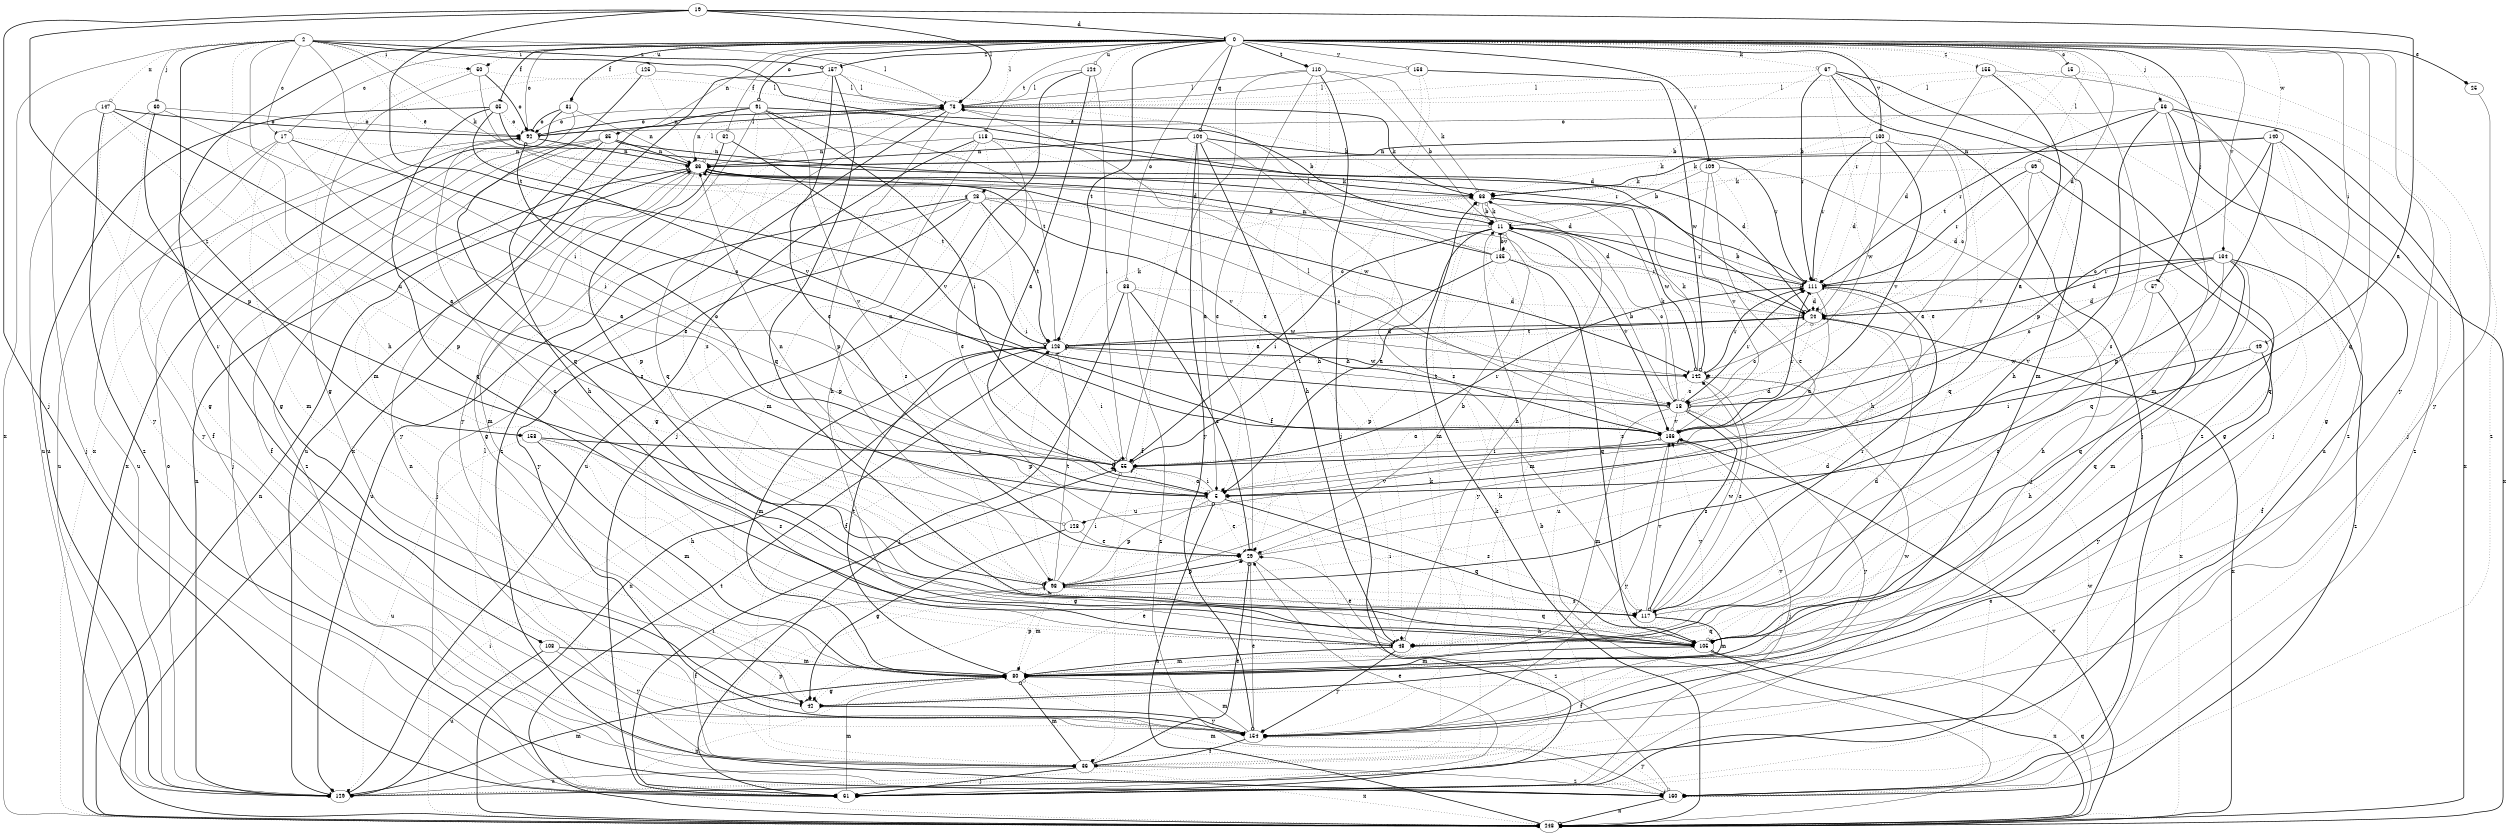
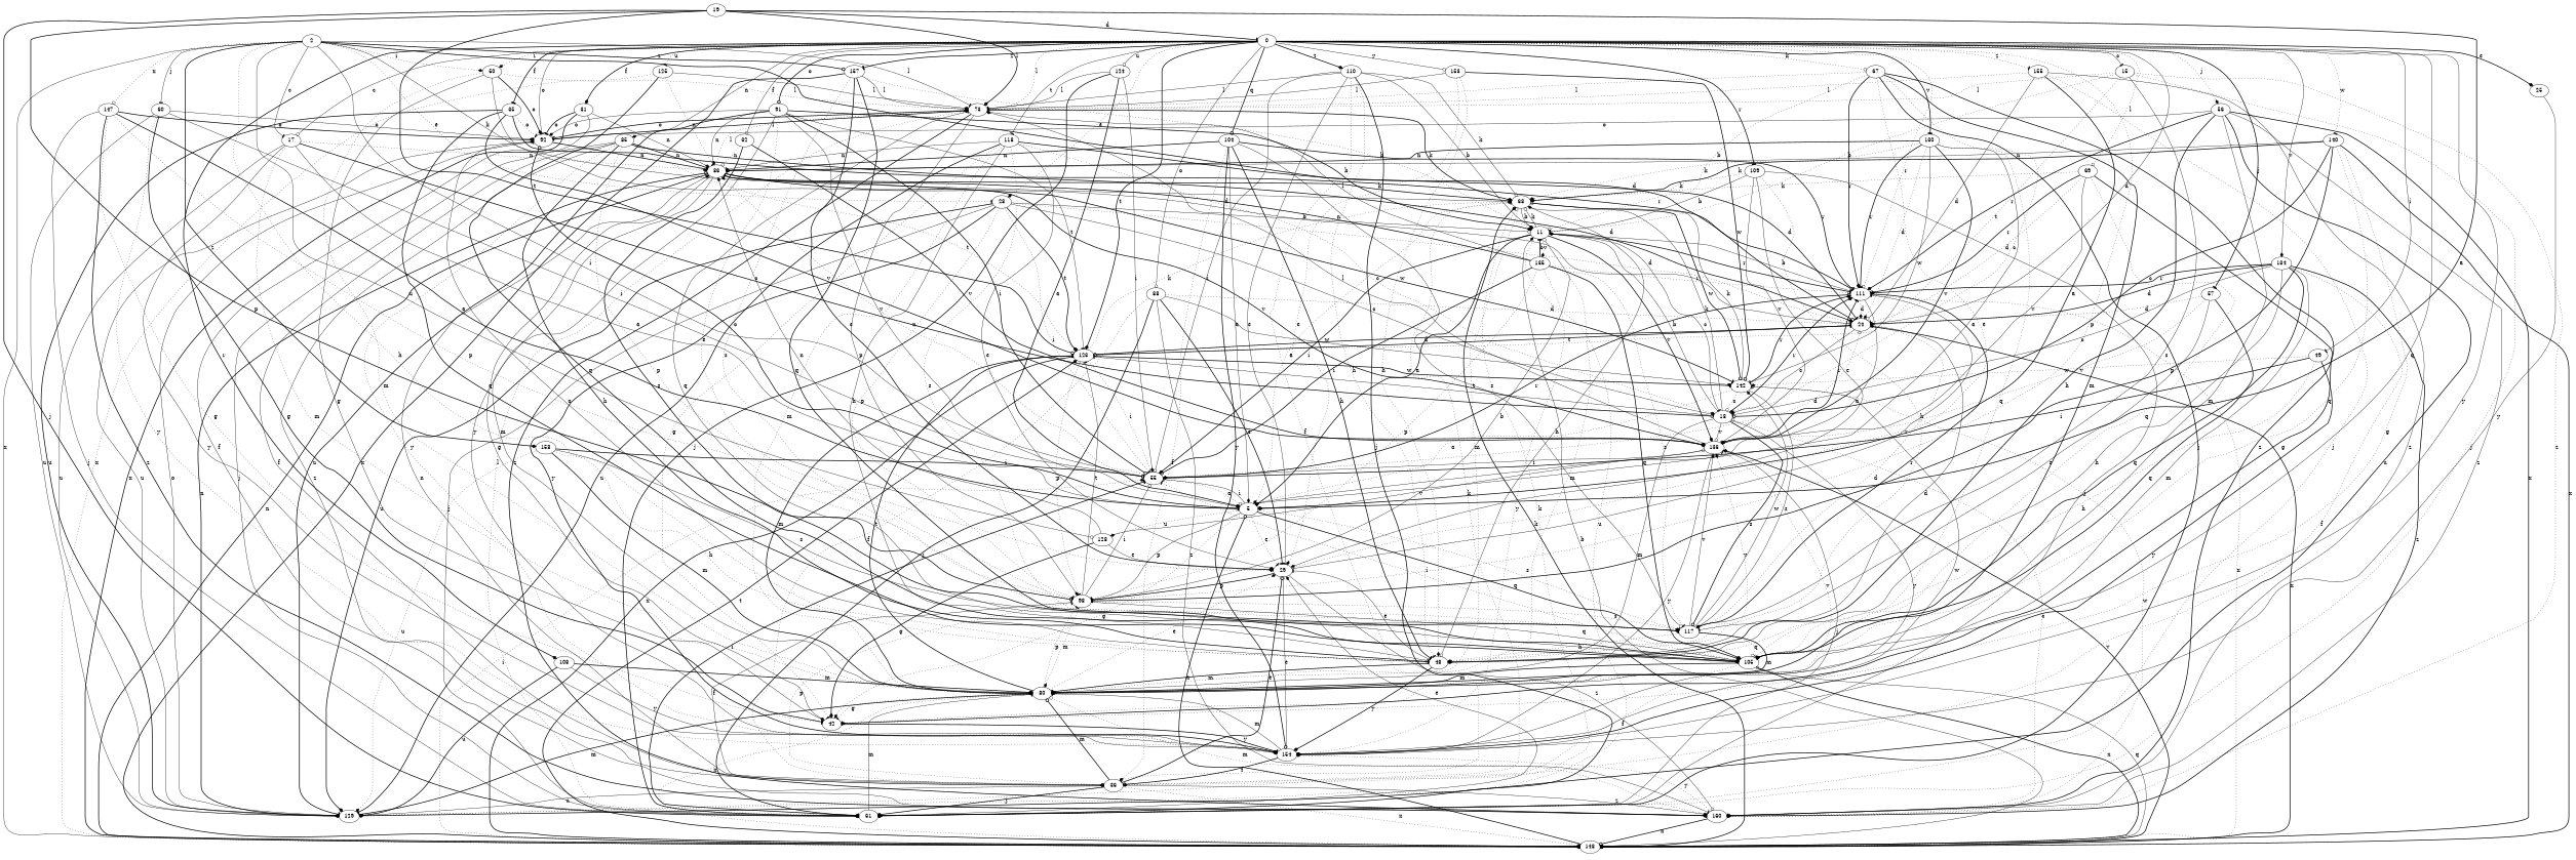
  strict digraph {
    edge [arrowhead=tee style=bold]
    0
    15
    17
    24
    25
    28
    31
    32
    35
    49
    50
    56
    57
    67
    69
    73
    85
    88
    91
    92
    98
    104
    105
    108
    109
    111
    118
    n28 [label=110]
    123
    124
    125
    130
    134
    140
    153
    154
    155
    157
    117
    11
    61
    160
    5
    18
    129
    80
    86
    19
-   148 [label=248]
+   148
    55
    36
    136
    48
    142
    42
    29
    68
    2
    60
    128
    147
    158
    135
    0 -> 15 [label=c style=solid]
    0 -> 17 [arrowhead=odot label=c style=solid]
    0 -> 24 [label=d style=solid]
    0 -> 25 [arrowhead=diamond label=e]
    0 -> 28 [arrowhead=diamond label=e style=dotted]
    0 -> 31 [arrowhead=diamond label=f]
    0 -> 32 [arrowhead=odot label=f style=solid]
    0 -> 35 [label=f]
    0 -> 49 [label=i style=solid]
    0 -> 50 [arrowhead=diamond label=i style=dotted]
    0 -> 56 [arrowhead=diamond label=j style=dotted]
    0 -> 57 [label=j]
    0 -> 67 [arrowhead=odot label=k style=dotted]
    0 -> 69 [arrowhead=odot label=l style=dotted]
    0 -> 73 [label=l style=dotted]
    0 -> 85 [arrowhead=diamond label=n style=solid]
    0 -> 88 [arrowhead=odot label=o style=solid]
    0 -> 91 [arrowhead=odot label=o]
    0 -> 92 [label=o style=solid]
    0 -> 98 [arrowhead=odot label=p style=dotted]
    0 -> 104 [arrowhead=odot label=q]
    0 -> 105 [label=q style=solid]
    0 -> 108 [arrowhead=diamond label=r]
    0 -> 109 [label=r]
    0 -> 111 [arrowhead=odot label=r style=dotted]
    0 -> 118 [label=t style=solid]
    0 -> n28 [arrowhead=diamond label=t]
    0 -> 123 [arrowhead=diamond label=t]
    0 -> 124 [arrowhead=odot label=u style=solid]
    0 -> 125 [label=u style=dotted]
    0 -> 130 [label=v]
    0 -> 134 [arrowhead=diamond label=v style=solid]
    0 -> 140 [label=w style=dotted]
    0 -> 153 [arrowhead=odot label=y style=solid]
    0 -> 154 [arrowhead=diamond label=y style=solid]
    0 -> 155 [label=z style=dotted]
    0 -> 157 [label=z]
    15 -> 73 [label=l style=dotted]
    15 -> 123 [arrowhead=odot label=t style=dotted]
    15 -> 117 [arrowhead=diamond label=s style=solid]
    15 -> 11 [label=b style=dotted]
    15 -> 61 [label=j style=dotted]
    15 -> 160 [arrowhead=odot label=z style=dotted]
    17 -> 154 [label=y style=solid]
    17 -> 5 [arrowhead=odot label=a style=solid]
    17 -> 18 [arrowhead=odot label=c]
    17 -> 129 [arrowhead=diamond label=u style=solid]
    17 -> 80 [label=m style=dotted]
    17 -> 86 [arrowhead=diamond label=n style=dotted]
    24 -> 123 [arrowhead=odot label=t]
    24 -> 18 [arrowhead=diamond label=c style=solid]
    24 -> 148 [arrowhead=odot label=x]
    25 -> 154 [arrowhead=diamond label=y style=solid]
    28 -> 24 [label=d style=dotted]
    28 -> 98 [label=p style=dotted]
    28 -> 123 [arrowhead=diamond label=t]
    28 -> 154 [arrowhead=diamond label=y]
    28 -> 11 [arrowhead=odot label=b style=solid]
    28 -> 61 [label=j style=solid]
    28 -> 18 [label=c style=solid]
    28 -> 129 [arrowhead=diamond label=u]
    28 -> 55 [label=i style=dotted]
    31 -> 92 [label=o]
    31 -> 86 [arrowhead=diamond label=n style=solid]
    31 -> 148 [label=x]
    31 -> 36 [label=f style=solid]
    32 -> 117 [label=s]
    32 -> 86 [arrowhead=odot label=n style=dotted]
    32 -> 136 [arrowhead=odot label=v]
    35 -> 92 [label=o style=dotted]
    35 -> 105 [label=q]
    35 -> 111 [arrowhead=odot label=r]
    35 -> 129 [arrowhead=odot label=u]
    35 -> 136 [label=v]
    49 -> 154 [arrowhead=odot label=y]
    49 -> 55 [arrowhead=diamond label=i]
    49 -> 48 [arrowhead=odot label=h style=dotted]
    49 -> 142 [arrowhead=diamond label=w style=dotted]
    50 -> 24 [label=d style=solid]
    50 -> 73 [label=l style=dotted]
    50 -> 92 [arrowhead=diamond label=o]
    50 -> 80 [arrowhead=diamond label=m style=dotted]
    50 -> 42 [arrowhead=odot label=g style=solid]
    56 -> 92 [label=o style=solid]
    56 -> 111 [arrowhead=diamond label=r]
    56 -> 160 [arrowhead=odot label=z style=solid]
    56 -> 129 [arrowhead=odot label=u]
    56 -> 80 [arrowhead=diamond label=m style=solid]
    56 -> 148 [arrowhead=odot label=x]
    56 -> 48 [arrowhead=diamond label=h]
    57 -> 24 [arrowhead=diamond label=d style=dotted]
    57 -> 105 [label=q]
    57 -> 117 [label=s style=solid]
    57 -> 136 [label=v style=dotted]
    67 -> 73 [label=l style=dotted]
    67 -> 111 [arrowhead=diamond label=r]
    67 -> 11 [arrowhead=odot label=b style=dotted]
    67 -> 61 [arrowhead=odot label=j]
    67 -> 160 [label=z]
    67 -> 18 [arrowhead=diamond label=c style=dotted]
    67 -> 80 [arrowhead=diamond label=m]
    67 -> 29 [arrowhead=odot label=e style=dotted]
    69 -> 24 [label=d style=dotted]
    69 -> 105 [arrowhead=odot label=q style=dotted]
    69 -> 111 [arrowhead=odot label=r]
    69 -> 136 [arrowhead=odot label=v style=solid]
    69 -> 42 [label=g]
    69 -> 68 [arrowhead=diamond label=k style=dotted]
    73 -> 92 [arrowhead=odot label=o]
    73 -> 98 [arrowhead=diamond label=p style=solid]
    73 -> 105 [arrowhead=diamond label=q style=solid]
    73 -> 160 [arrowhead=odot label=z]
    73 -> 68 [arrowhead=diamond label=k]
    85 -> 24 [arrowhead=diamond label=d]
    85 -> 98 [arrowhead=odot label=p style=dotted]
    85 -> 123 [label=t style=dotted]
    85 -> 154 [arrowhead=diamond label=y style=dotted]
    85 -> 61 [arrowhead=odot label=j style=solid]
    85 -> 160 [arrowhead=diamond label=z style=solid]
    85 -> 86 [label=n]
    85 -> 36 [arrowhead=odot label=f style=solid]
    85 -> 48 [label=h]
    88 -> 24 [arrowhead=odot label=d style=dotted]
    88 -> 61 [label=j]
    88 -> 160 [label=z style=solid]
    88 -> 36 [arrowhead=odot label=f style=dotted]
    88 -> 142 [arrowhead=diamond label=w style=solid]
    88 -> 29 [label=e]
    91 -> 92 [arrowhead=diamond label=o style=solid]
    91 -> 123 [label=t style=solid]
    91 -> 154 [arrowhead=diamond label=y style=solid]
    91 -> 11 [arrowhead=diamond label=b]
    91 -> 5 [arrowhead=odot label=v style=solid]
    91 -> 129 [label=u]
    91 -> 86 [arrowhead=diamond label=n style=solid]
    91 -> 55 [arrowhead=odot label=i]
    91 -> 29 [arrowhead=odot label=e style=dotted]
    92 -> 73 [arrowhead=diamond label=l]
    92 -> 129 [label=u style=solid]
    92 -> 86 [label=n]
    98 -> 105 [label=q style=solid]
    98 -> 123 [label=t style=solid]
    98 -> 117 [arrowhead=diamond label=s style=dotted]
    98 -> 11 [arrowhead=odot label=b style=solid]
    98 -> 80 [arrowhead=diamond label=m style=dotted]
    98 -> 55 [arrowhead=odot label=i style=solid]
    98 -> 36 [arrowhead=diamond label=f style=solid]
    104 -> 111 [label=r]
    104 -> 154 [arrowhead=odot label=y]
    104 -> 117 [arrowhead=odot label=s style=solid]
    104 -> 5 [arrowhead=diamond label=a style=solid]
    104 -> 86 [arrowhead=odot label=n]
    104 -> 36 [arrowhead=diamond label=f style=dotted]
    104 -> 48 [label=h]
    105 -> 80 [label=m]
    105 -> 148 [arrowhead=diamond label=x]
    105 -> 55 [label=i style=dotted]
    105 -> 36 [arrowhead=diamond label=f style=dotted]
    108 -> 154 [arrowhead=odot label=y style=solid]
    108 -> 129 [arrowhead=diamond label=u]
    108 -> 80 [arrowhead=diamond label=m]
    109 -> 11 [label=b style=solid]
    109 -> 61 [arrowhead=diamond label=j style=solid]
    109 -> 136 [arrowhead=odot label=v style=solid]
    109 -> 48 [arrowhead=diamond label=h style=dotted]
    109 -> 29 [arrowhead=diamond label=e style=solid]
    109 -> 68 [arrowhead=odot label=k style=dotted]
    111 -> 24 [arrowhead=diamond label=d style=dotted]
    111 -> 11 [arrowhead=diamond label=b style=solid]
    111 -> 5 [arrowhead=odot label=a style=solid]
    111 -> 148 [arrowhead=diamond label=x style=dotted]
    118 -> 24 [label=d]
    118 -> 117 [label=s style=dotted]
    118 -> 18 [arrowhead=diamond label=c style=dotted]
    118 -> 129 [label=u]
    118 -> 80 [arrowhead=diamond label=m style=dotted]
    118 -> 86 [label=n style=solid]
    118 -> 48 [arrowhead=odot label=h style=solid]
    118 -> 42 [label=g style=dotted]
    118 -> 29 [arrowhead=diamond label=e style=solid]
    n28 -> 73 [label=l style=solid]
    n28 -> 11 [arrowhead=odot label=b style=solid]
    n28 -> 61 [arrowhead=diamond label=j]
    n28 -> 55 [arrowhead=odot label=i style=solid]
    n28 -> 36 [label=f style=dotted]
    n28 -> 48 [label=h style=dotted]
    n28 -> 29 [label=e style=solid]
    n28 -> 68 [arrowhead=odot label=k style=solid]
    123 -> 24 [label=d]
    123 -> 98 [label=p style=dotted]
    123 -> 80 [arrowhead=diamond label=m]
    123 -> 148 [label=x]
    123 -> 55 [arrowhead=odot label=i style=dotted]
    123 -> 142 [label=w]
    123 -> 68 [arrowhead=diamond label=k style=dotted]
    124 -> 73 [label=l style=solid]
    124 -> 61 [label=j]
    124 -> 5 [arrowhead=diamond label=a]
    124 -> 55 [arrowhead=diamond label=i style=solid]
    125 -> 73 [arrowhead=diamond label=l style=solid]
    125 -> 105 [arrowhead=diamond label=q]
    125 -> 86 [label=n style=dotted]
    125 -> 148 [label=x style=dotted]
    130 -> 24 [arrowhead=diamond label=d style=dotted]
    130 -> 105 [arrowhead=odot label=q style=dotted]
    130 -> 111 [label=r]
    130 -> 5 [label=a style=solid]
    130 -> 86 [label=n]
    130 -> 136 [arrowhead=diamond label=v]
    130 -> 142 [label=w style=solid]
    130 -> 68 [arrowhead=diamond label=k style=dotted]
    134 -> 24 [label=d]
    134 -> 105 [arrowhead=diamond label=q]
    134 -> 111 [arrowhead=diamond label=r]
    134 -> 160 [arrowhead=diamond label=z]
    134 -> 18 [label=c style=solid]
    134 -> 80 [arrowhead=odot label=m style=solid]
    134 -> 36 [arrowhead=odot label=f style=dotted]
    134 -> 48 [arrowhead=odot label=h style=solid]
    140 -> 98 [label=p]
    140 -> 105 [arrowhead=diamond label=q style=dotted]
    140 -> 18 [arrowhead=odot label=c]
    140 -> 86 [arrowhead=diamond label=n style=solid]
    140 -> 148 [label=x]
    140 -> 42 [arrowhead=diamond label=g style=dotted]
    140 -> 68 [arrowhead=diamond label=k]
    153 -> 73 [label=l style=solid]
    153 -> 48 [arrowhead=diamond label=h style=dotted]
    153 -> 142 [arrowhead=odot label=w]
    153 -> 29 [arrowhead=diamond label=e style=dotted]
    154 -> 80 [label=m style=solid]
    154 -> 36 [arrowhead=odot label=f]
    154 -> 142 [label=w style=solid]
    154 -> 29 [arrowhead=odot label=e style=solid]
    155 -> 24 [arrowhead=odot label=d style=solid]
    155 -> 73 [label=l style=dotted]
    155 -> 61 [label=j style=dotted]
    155 -> 160 [arrowhead=odot label=z style=solid]
    155 -> 5 [arrowhead=odot label=a]
    157 -> 73 [arrowhead=odot label=l style=solid]
    157 -> 105 [arrowhead=odot label=q]
    157 -> 117 [label=s style=dotted]
    157 -> 11 [label=b style=dotted]
    157 -> 148 [label=x]
    157 -> 29 [arrowhead=diamond label=e]
    117 -> 24 [arrowhead=odot label=d style=dotted]
    117 -> 105 [arrowhead=odot label=q style=dotted]
    117 -> 111 [label=r]
    117 -> 80 [arrowhead=odot label=m]
    117 -> 136 [arrowhead=diamond label=v style=solid]
    117 -> 48 [arrowhead=diamond label=h style=dotted]
    117 -> 142 [arrowhead=diamond label=w style=solid]
    11 -> 111 [label=r]
    11 -> 5 [label=a]
    11 -> 18 [label=c style=solid]
    11 -> 129 [arrowhead=odot label=u style=dotted]
    11 -> 55 [arrowhead=diamond label=i]
    11 -> 136 [arrowhead=diamond label=v]
    11 -> 68 [arrowhead=odot label=k style=solid]
    11 -> 135 [arrowhead=diamond label=v style=dotted]
    61 -> 73 [label=l style=dotted]
    61 -> 80 [label=m style=solid]
    61 -> 55 [label=i]
    61 -> 29 [arrowhead=diamond label=e style=solid]
    160 -> 154 [arrowhead=odot label=y style=dotted]
    160 -> 18 [arrowhead=odot label=c style=dotted]
    160 -> 80 [arrowhead=odot label=m style=dotted]
    160 -> 148 [arrowhead=odot label=x]
    160 -> 142 [arrowhead=odot label=w style=dotted]
    5 -> 92 [arrowhead=odot label=o]
    5 -> 98 [label=p style=solid]
    5 -> 105 [arrowhead=diamond label=q]
    5 -> 117 [label=s style=dotted]
    5 -> 55 [label=i style=solid]
    5 -> 42 [arrowhead=diamond label=g style=dotted]
    5 -> 29 [label=e style=dotted]
    5 -> 128 [arrowhead=diamond label=u style=dotted]
    18 -> 111 [arrowhead=diamond label=r]
    18 -> 123 [label=t style=solid]
    18 -> 154 [arrowhead=odot label=y style=solid]
    18 -> 117 [arrowhead=odot label=s]
    18 -> 11 [arrowhead=diamond label=b style=solid]
    18 -> 80 [label=m style=solid]
    18 -> 136 [arrowhead=odot label=v style=solid]
    18 -> 68 [arrowhead=diamond label=k style=solid]
    129 -> 92 [label=o style=solid]
    129 -> 80 [label=m]
    129 -> 86 [arrowhead=odot label=n]
    129 -> 68 [arrowhead=odot label=k style=dotted]
    80 -> 98 [label=p style=dotted]
    80 -> 123 [label=t]
    80 -> 148 [arrowhead=diamond label=x style=dotted]
    80 -> 42 [label=g style=dotted]
    80 -> 29 [arrowhead=diamond label=e style=dotted]
    86 -> 73 [arrowhead=diamond label=l style=dotted]
    86 -> 80 [arrowhead=diamond label=m style=solid]
    86 -> 136 [arrowhead=diamond label=v]
    86 -> 142 [label=w]
    86 -> 42 [arrowhead=diamond label=g style=solid]
    86 -> 68 [arrowhead=odot label=k]
    19 -> 0 [label=d]
    19 -> 73 [arrowhead=diamond label=l]
    19 -> 98 [arrowhead=odot label=p]
    19 -> 123 [arrowhead=odot label=t]
    19 -> 61 [arrowhead=diamond label=j]
    19 -> 5 [arrowhead=diamond label=a]
    148 -> 105 [arrowhead=odot label=q style=solid]
    148 -> 123 [arrowhead=diamond label=t]
    148 -> 11 [arrowhead=diamond label=b style=solid]
    148 -> 5 [arrowhead=odot label=a]
    148 -> 86 [arrowhead=odot label=n]
    148 -> 55 [arrowhead=diamond label=i style=dotted]
    148 -> 136 [arrowhead=diamond label=v]
    148 -> 68 [arrowhead=diamond label=k]
    55 -> 24 [arrowhead=odot label=d style=dotted]
    55 -> 111 [arrowhead=odot label=r]
    55 -> 5 [arrowhead=odot label=a style=dotted]
    55 -> 86 [arrowhead=diamond label=n style=dotted]
    36 -> 98 [label=p style=dotted]
    36 -> 61 [arrowhead=odot label=j]
    36 -> 160 [arrowhead=diamond label=z style=solid]
    36 -> 129 [arrowhead=diamond label=u style=solid]
    36 -> 80 [arrowhead=odot label=m]
    36 -> 86 [arrowhead=diamond label=n style=solid]
    36 -> 148 [arrowhead=odot label=x style=dotted]
    36 -> 29 [arrowhead=odot label=e]
    36 -> 68 [label=k style=dotted]
    136 -> 73 [arrowhead=diamond label=l style=solid]
    136 -> 111 [label=r]
    136 -> 154 [label=y style=solid]
    136 -> 61 [label=j style=solid]
    136 -> 55 [arrowhead=diamond label=i style=solid]
    48 -> 24 [arrowhead=diamond label=d style=solid]
    48 -> 92 [arrowhead=diamond label=o style=solid]
    48 -> 154 [arrowhead=diamond label=y]
    48 -> 80 [label=m]
    48 -> 136 [arrowhead=diamond label=v style=dotted]
-   48 -> 29 [arrowhead=diamond label=e style=solid]
+   48 -> 29 [label=e style=solid]
    142 -> 111 [arrowhead=diamond label=r]
    142 -> 117 [arrowhead=diamond label=s style=solid]
    142 -> 5 [arrowhead=diamond label=a style=dotted]
    142 -> 18 [arrowhead=odot label=c style=dotted]
    142 -> 68 [arrowhead=odot label=k style=solid]
    42 -> 154 [label=y]
    42 -> 136 [label=v style=dotted]
    29 -> 98 [label=p]
    29 -> 111 [label=r style=solid]
    29 -> 160 [arrowhead=odot label=z style=solid]
    68 -> 11 [arrowhead=diamond label=b style=solid]
    68 -> 5 [arrowhead=diamond label=a style=dotted]
    68 -> 80 [arrowhead=diamond label=m style=dotted]
    68 -> 48 [arrowhead=odot label=h style=solid]
    68 -> 142 [arrowhead=odot label=w]
    2 -> 17 [label=c style=solid]
    2 -> 24 [arrowhead=odot label=d]
    2 -> 28 [label=e style=dotted]
    2 -> 50 [arrowhead=diamond label=i style=dotted]
    2 -> 73 [label=l style=solid]
    2 -> 157 [arrowhead=odot label=z]
    2 -> 148 [arrowhead=diamond label=x style=solid]
    2 -> 55 [label=i style=solid]
    2 -> 48 [arrowhead=odot label=h style=dotted]
    2 -> 68 [label=k style=solid]
    2 -> 60 [label=j style=solid]
    2 -> 128 [arrowhead=odot label=u style=solid]
    2 -> 147 [arrowhead=odot label=x style=dotted]
    2 -> 158 [arrowhead=diamond label=z]
    60 -> 92 [arrowhead=diamond label=o style=solid]
    60 -> 154 [arrowhead=odot label=y style=dotted]
    60 -> 129 [arrowhead=diamond label=u style=solid]
    60 -> 55 [arrowhead=odot label=i style=solid]
    60 -> 42 [label=g]
    128 -> 86 [arrowhead=diamond label=n style=solid]
    128 -> 136 [arrowhead=odot label=v style=solid]
    128 -> 42 [arrowhead=diamond label=g]
    128 -> 29 [arrowhead=diamond label=e style=solid]
    147 -> 92 [label=o]
    147 -> 98 [label=p style=dotted]
    147 -> 61 [arrowhead=diamond label=j style=solid]
    147 -> 160 [label=z]
    147 -> 5 [label=a]
    147 -> 42 [label=g style=dotted]
    158 -> 117 [arrowhead=diamond label=s style=solid]
    158 -> 129 [arrowhead=diamond label=u style=dotted]
    158 -> 80 [arrowhead=odot label=m]
    158 -> 55 [arrowhead=odot label=i]
    158 -> 48 [label=h style=dotted]
    135 -> 73 [arrowhead=odot label=l style=solid]
    135 -> 98 [label=p style=dotted]
    135 -> 105 [arrowhead=diamond label=q]
    135 -> 111 [arrowhead=odot label=r style=dotted]
    135 -> 154 [arrowhead=odot label=y style=dotted]
    135 -> 117 [label=s style=dotted]
    135 -> 11 [label=b]
    135 -> 80 [label=m style=dotted]
    135 -> 86 [label=n]
    135 -> 55 [arrowhead=odot label=i]
  }
